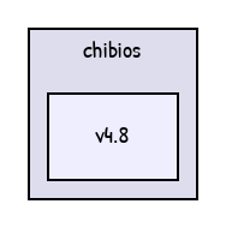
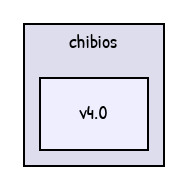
  digraph {
    compound=true
    rankdir=LR
    fontname="Patrick Hand"
-   n1 [fillcolor="#eeeeff" fontname="Patrick Hand" fontsize=10 label="v4.8" pencolor=black shape=box style=filled]
+   n1 [fillcolor="#eeeeff" fontname="Patrick Hand" fontsize=10 label="v4.0" pencolor=black shape=box style=filled]
    subgraph cluster_1 {
      bgcolor="#ddddee"
      fontsize=10
      label=chibios
      pencolor=black
      n1
    }
  }
